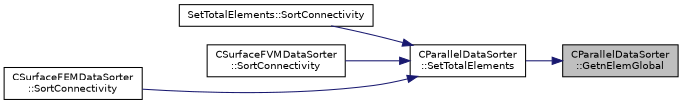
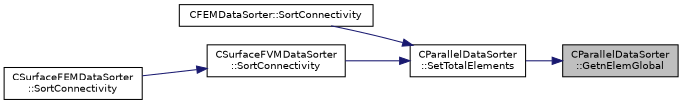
  digraph {
    rankdir=RL
    node [color=black fillcolor=white fontname=Helvetica fontsize=10 shape=record style=filled]
    edge [color=midnightblue dir=back fontname=Helvetica fontsize=10 labelfontname=Helvetica labelfontsize=10 style=solid]
    n1 [fillcolor=grey75 fontcolor=black height=0.2 label="CParallelDataSorter\l::GetnElemGlobal" width=0.4]
    n2 [height=0.2 label="CParallelDataSorter\l::SetTotalElements" width=0.4]
-   n3 [height=0.2 label="SetTotalElements::SortConnectivity" width=0.4]
+   n3 [height=0.2 label="CFEMDataSorter::SortConnectivity" width=0.4]
    n4 [height=0.2 label="CSurfaceFVMDataSorter\l::SortConnectivity" width=0.4]
    n5 [height=0.2 label="CSurfaceFEMDataSorter\l::SortConnectivity" width=0.4]
    n1 -> n2
    n2 -> n3
    n2 -> n4
-   n2 -> n5
+   n4 -> n5
  }
